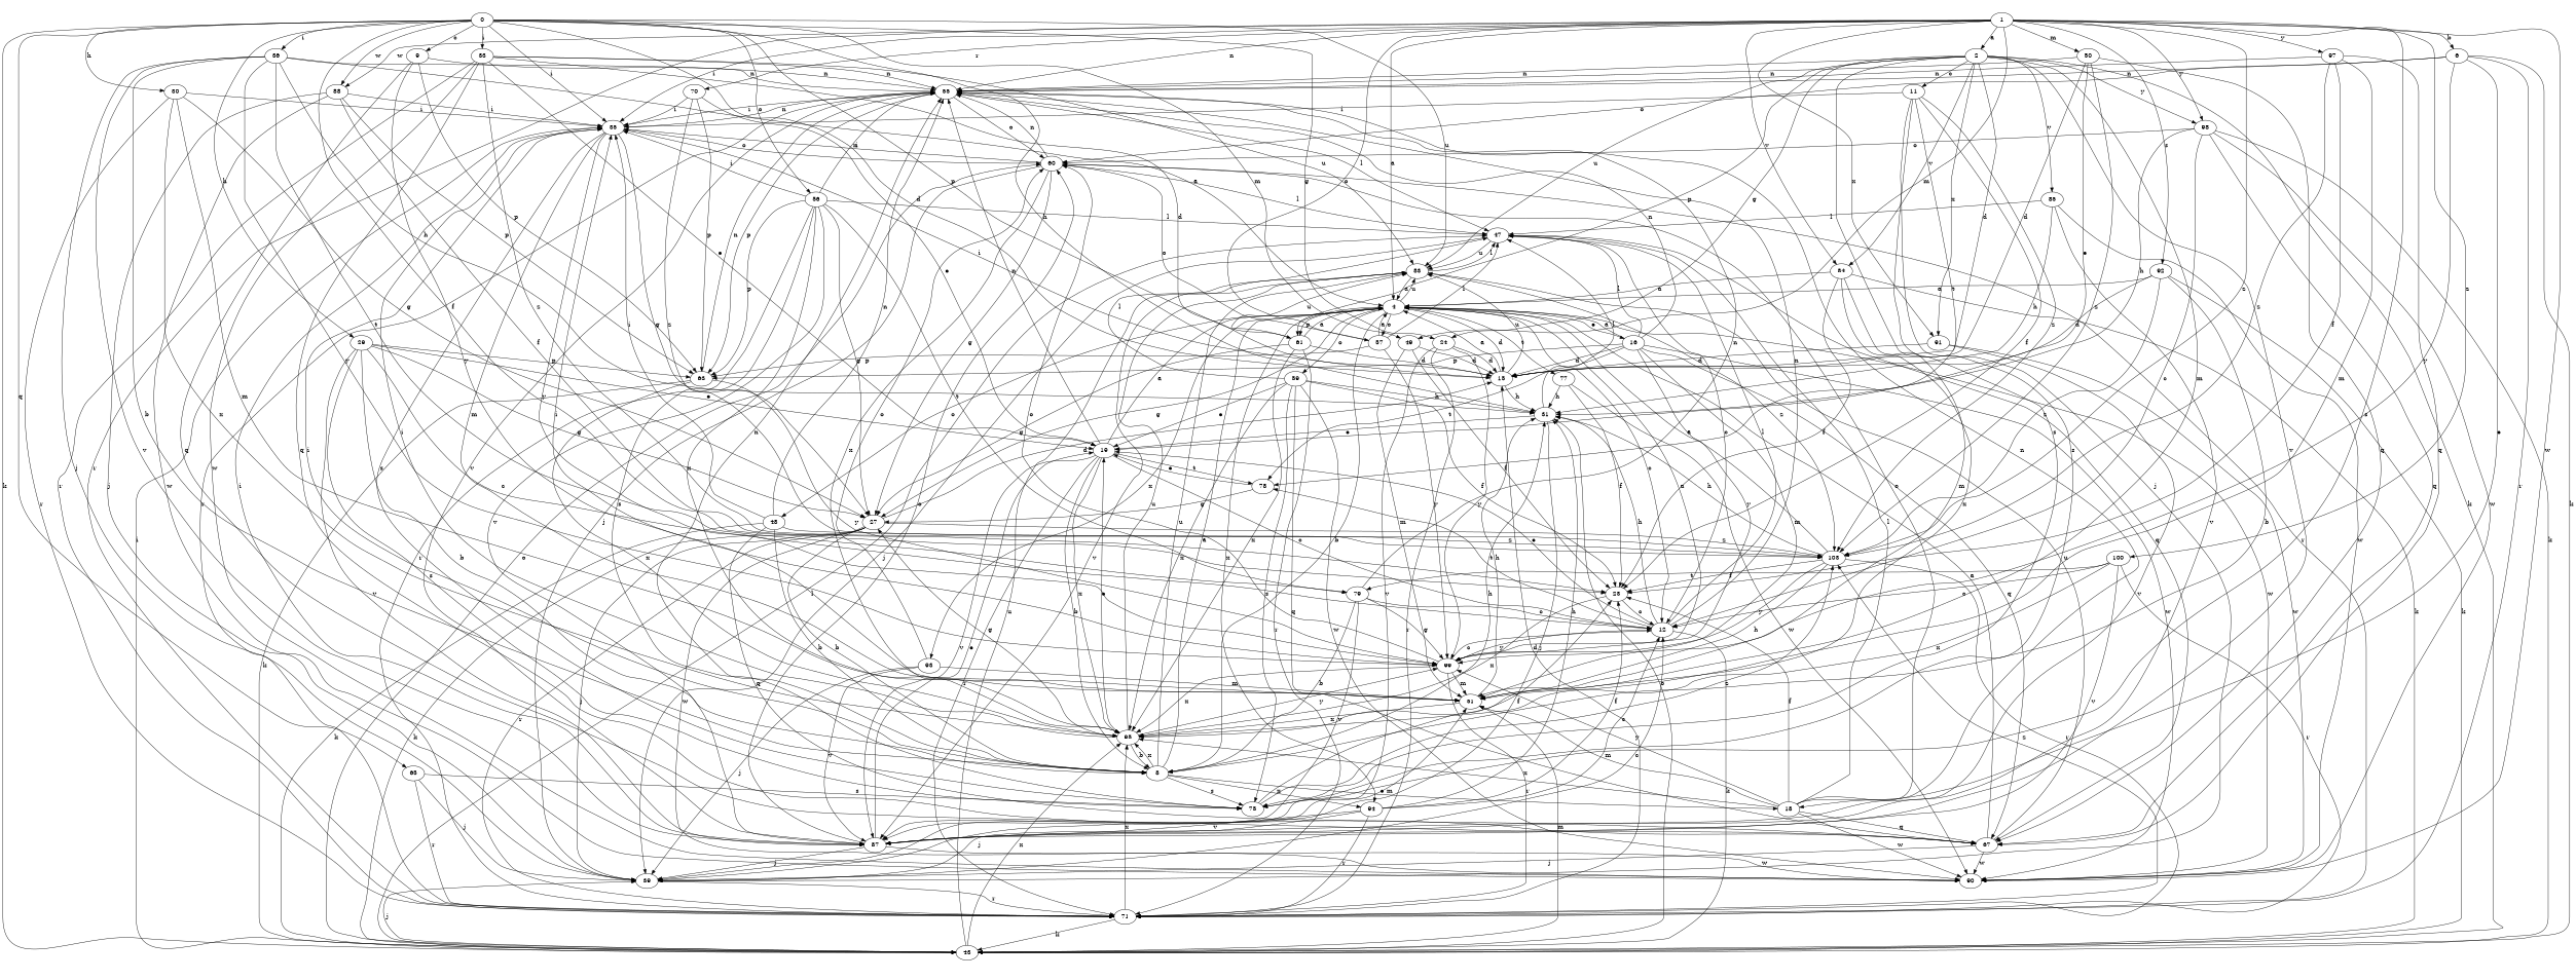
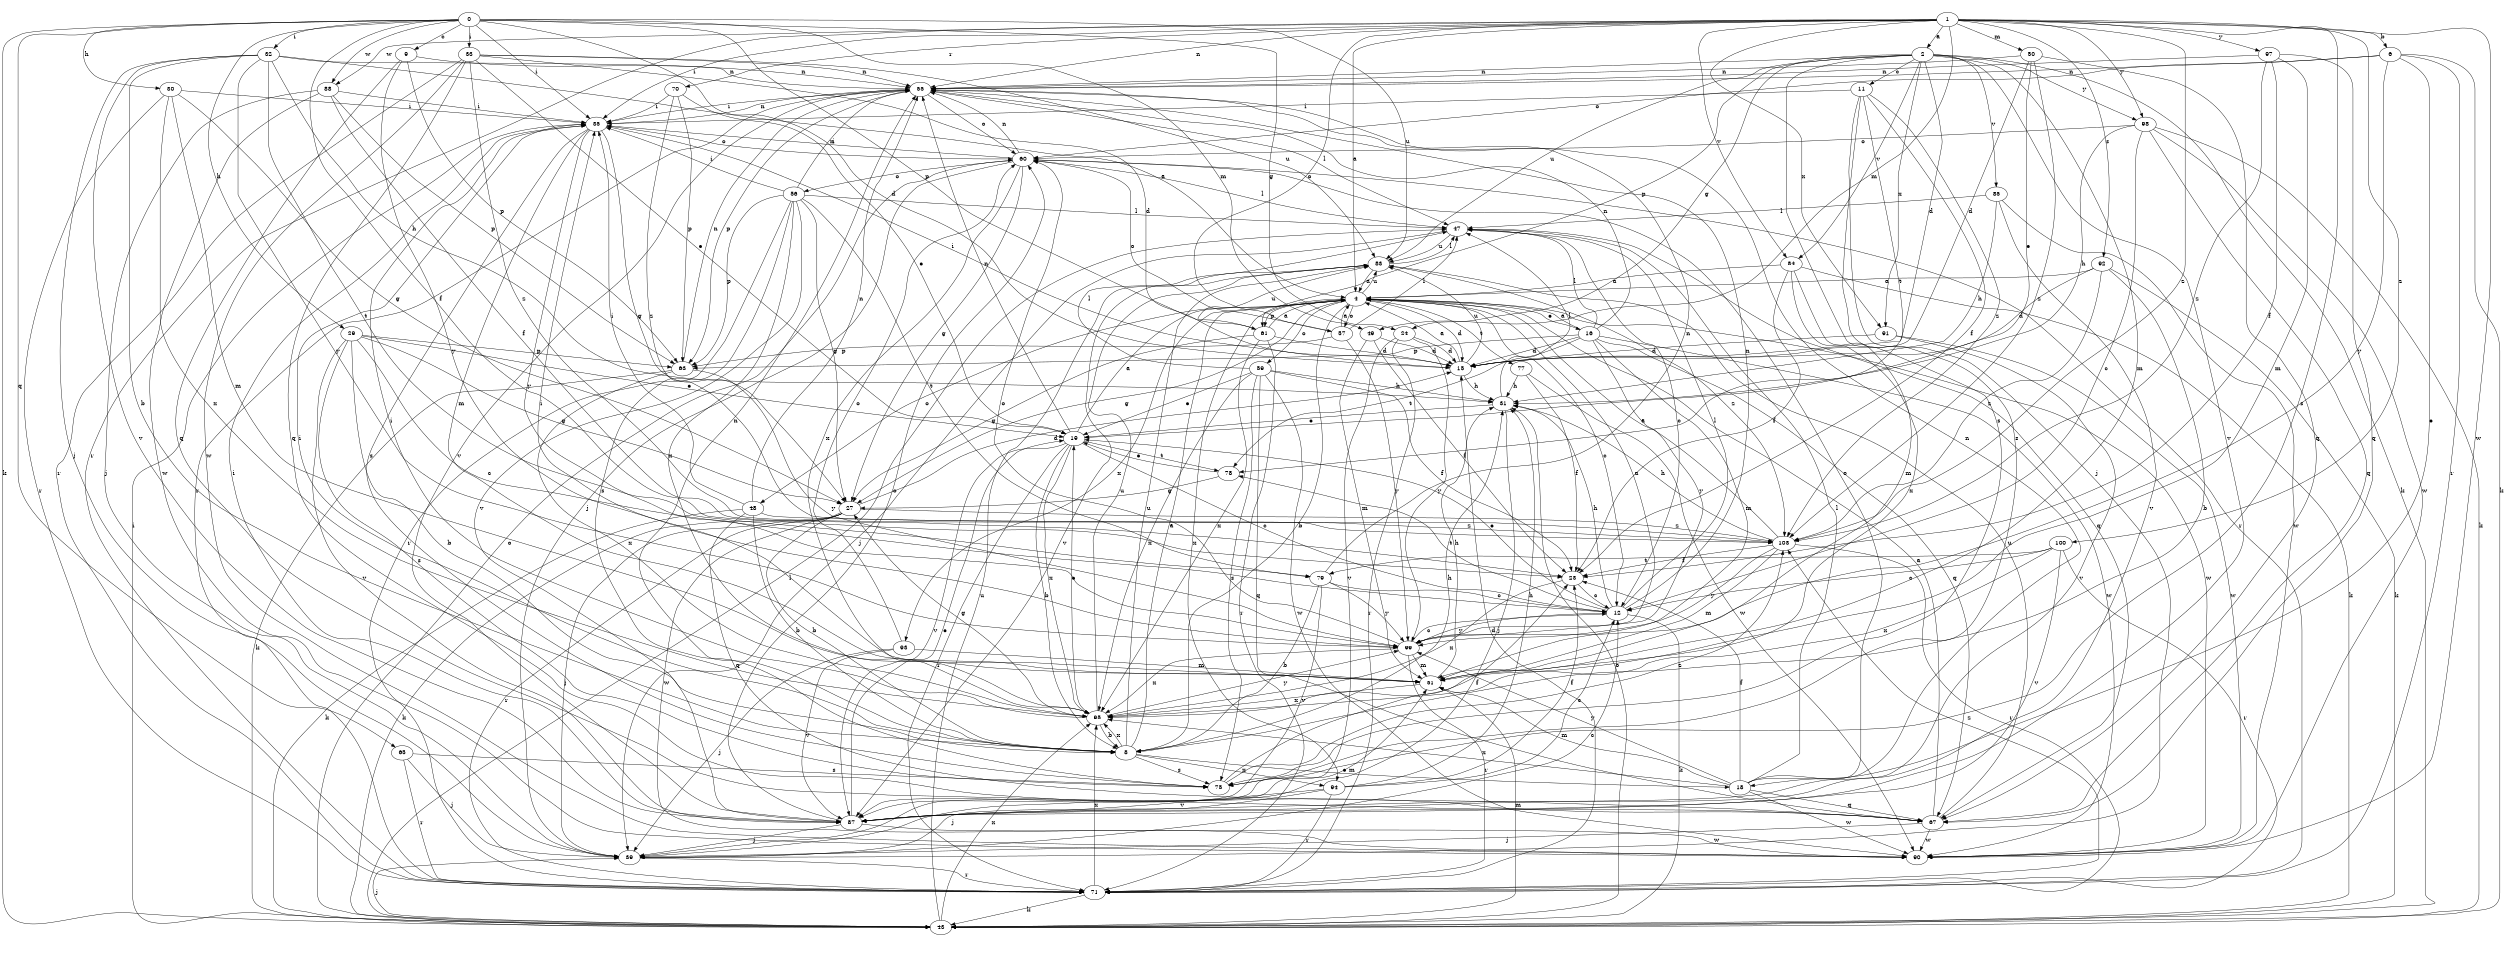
  strict digraph {
    0
    9
    15
    23
    24
    29
    30
    31
-   32 [label=36]
+   32
    33
    35
    43
    49
    56
    61
    65
    83
    88
    55
    99
    63
    67
    4
    12
    95
    71
    87
    75
    8
    27
    19
    51
    39
    47
    79
    90
    103
    60
    1
    2
    6
    50
    57
    70
    n45 [label=92]
    84
    91
    97
    98
    100
    11
    85
    16
    n54 [label=48]
    59
    77
    93
    94
    18
    78
    0 -> 9 [label=c]
    0 -> 15 [label=d]
    0 -> 23 [label=f]
    0 -> 24 [label=g]
    0 -> 29 [label=h]
    0 -> 30 [label=h]
-   0 -> 31 [label=h]
    0 -> 32 [label=i]
    0 -> 33 [label=i]
    0 -> 35 [label=i]
    0 -> 43 [label=k]
    0 -> 49 [label=m]
-   0 -> 56 [label=o]
+   60 -> 56 [label=o]
    0 -> 61 [label=p]
    0 -> 65 [label=q]
    0 -> 83 [label=u]
    0 -> 88 [label=w]
    9 -> 55 [label=n]
    9 -> 99 [label=y]
    9 -> 63 [label=p]
    9 -> 67 [label=q]
    15 -> 31 [label=h]
    15 -> 35 [label=i]
    15 -> 83 [label=u]
    15 -> 4 [label=a]
    23 -> 12 [label=c]
    23 -> 95 [label=x]
    24 -> 15 [label=d]
    24 -> 99 [label=y]
    24 -> 71 [label=r]
    24 -> 87 [label=v]
    29 -> 63 [label=p]
    29 -> 12 [label=c]
    29 -> 87 [label=v]
    29 -> 75 [label=s]
    29 -> 8 [label=b]
    29 -> 27 [label=g]
    29 -> 19 [label=e]
    30 -> 35 [label=i]
    30 -> 95 [label=x]
    30 -> 71 [label=r]
    30 -> 27 [label=g]
    30 -> 51 [label=m]
    31 -> 19 [label=e]
    31 -> 39 [label=j]
    31 -> 47 [label=l]
    32 -> 31 [label=h]
    32 -> 55 [label=n]
    32 -> 99 [label=y]
    32 -> 4 [label=a]
    32 -> 87 [label=v]
    32 -> 8 [label=b]
    32 -> 39 [label=j]
    32 -> 79 [label=t]
    33 -> 15 [label=d]
    33 -> 83 [label=u]
    33 -> 55 [label=n]
    33 -> 67 [label=q]
    33 -> 71 [label=r]
    33 -> 19 [label=e]
    33 -> 90 [label=w]
    33 -> 103 [label=z]
    35 -> 55 [label=n]
    35 -> 99 [label=y]
    35 -> 75 [label=s]
    35 -> 27 [label=g]
    35 -> 51 [label=m]
    35 -> 60 [label=o]
    43 -> 31 [label=o]
    43 -> 35 [label=i]
    43 -> 83 [label=u]
    43 -> 95 [label=x]
    43 -> 51 [label=m]
    43 -> 39 [label=j]
    43 -> 47 [label=l]
    43 -> 60 [label=o]
    49 -> 15 [label=d]
    49 -> 23 [label=f]
    49 -> 51 [label=m]
    56 -> 35 [label=i]
    56 -> 55 [label=n]
    56 -> 63 [label=p]
    56 -> 95 [label=x]
    56 -> 71 [label=r]
    56 -> 87 [label=v]
    56 -> 75 [label=s]
    56 -> 27 [label=g]
    56 -> 47 [label=l]
    56 -> 79 [label=t]
    61 -> 15 [label=d]
    61 -> 83 [label=u]
    61 -> 4 [label=a]
    61 -> 95 [label=x]
    61 -> 71 [label=r]
    61 -> 27 [label=g]
    65 -> 71 [label=r]
    65 -> 75 [label=s]
    65 -> 39 [label=j]
    83 -> 4 [label=a]
    83 -> 87 [label=v]
    83 -> 47 [label=l]
    83 -> 103 [label=z]
    88 -> 23 [label=f]
    88 -> 35 [label=i]
    88 -> 63 [label=p]
    88 -> 39 [label=j]
    88 -> 90 [label=w]
    55 -> 35 [label=i]
    55 -> 63 [label=p]
    55 -> 71 [label=r]
    55 -> 87 [label=v]
    55 -> 47 [label=l]
    55 -> 60 [label=o]
    99 -> 4 [label=a]
    99 -> 12 [label=c]
    99 -> 95 [label=x]
    99 -> 71 [label=r]
    99 -> 51 [label=m]
    99 -> 60 [label=o]
    63 -> 43 [label=k]
    63 -> 55 [label=n]
    63 -> 99 [label=y]
    63 -> 95 [label=x]
    67 -> 83 [label=u]
    67 -> 4 [label=a]
    67 -> 39 [label=j]
    67 -> 90 [label=w]
    4 -> 15 [label=d]
    4 -> 61 [label=p]
    4 -> 83 [label=u]
    4 -> 12 [label=c]
    4 -> 8 [label=b]
    4 -> 27 [label=g]
    4 -> 90 [label=w]
    4 -> 57 [label=o]
    4 -> 16 [label=e]
    4 -> n54 [label=o]
    4 -> 59 [label=o]
    4 -> 77 [label=t]
    4 -> 93 [label=x]
    4 -> 94 [label=x]
    12 -> 31 [label=h]
    12 -> 43 [label=k]
    12 -> 55 [label=n]
    12 -> 99 [label=y]
    12 -> 19 [label=e]
    12 -> 47 [label=l]
    12 -> 78 [label=t]
    95 -> 35 [label=i]
    95 -> 83 [label=u]
    95 -> 99 [label=y]
    95 -> 8 [label=b]
    95 -> 27 [label=g]
    95 -> 19 [label=e]
    71 -> 15 [label=d]
    71 -> 43 [label=k]
    71 -> 95 [label=x]
    71 -> 103 [label=z]
    87 -> 35 [label=i]
    87 -> 19 [label=e]
    87 -> 39 [label=j]
    87 -> 90 [label=w]
    87 -> 60 [label=o]
    75 -> 23 [label=f]
    75 -> 103 [label=z]
    8 -> 31 [label=h]
    8 -> 35 [label=i]
    8 -> 83 [label=u]
    8 -> 55 [label=n]
    8 -> 4 [label=a]
    8 -> 95 [label=x]
    8 -> 75 [label=s]
    8 -> 94 [label=x]
    8 -> 18 [label=e]
    27 -> 15 [label=d]
    27 -> 43 [label=k]
    27 -> 71 [label=r]
    27 -> 8 [label=b]
    27 -> 39 [label=j]
    27 -> 90 [label=w]
    27 -> 103 [label=z]
    19 -> 55 [label=n]
    19 -> 4 [label=a]
    19 -> 12 [label=c]
    19 -> 95 [label=x]
    19 -> 71 [label=r]
    19 -> 87 [label=v]
    19 -> 8 [label=b]
    19 -> 78 [label=t]
    51 -> 31 [label=h]
    51 -> 35 [label=i]
    51 -> 95 [label=x]
    39 -> 12 [label=c]
    39 -> 71 [label=r]
    39 -> 51 [label=m]
    47 -> 83 [label=u]
    47 -> 67 [label=q]
    47 -> 12 [label=c]
    47 -> 39 [label=j]
    79 -> 55 [label=n]
-   79 -> 99 [label=g]
+   79 -> 99 [label=y]
    79 -> 12 [label=c]
    79 -> 87 [label=v]
    79 -> 8 [label=b]
    103 -> 23 [label=f]
    103 -> 31 [label=h]
    103 -> 99 [label=y]
    103 -> 4 [label=a]
    103 -> 71 [label=r]
-   103 -> 51 [label=h]
+   103 -> 51 [label=m]
    60 -> 35 [label=i]
    60 -> 55 [label=n]
    60 -> 95 [label=x]
    60 -> 71 [label=r]
    60 -> 27 [label=g]
    60 -> 39 [label=j]
    60 -> 47 [label=l]
    1 -> 35 [label=i]
    1 -> 49 [label=m]
    1 -> 88 [label=w]
    1 -> 55 [label=n]
    1 -> 4 [label=a]
    1 -> 71 [label=r]
    1 -> 75 [label=s]
    1 -> 90 [label=w]
    1 -> 103 [label=z]
    1 -> 2 [label=a]
    1 -> 6 [label=b]
    1 -> 50 [label=m]
    1 -> 57 [label=o]
    1 -> 70 [label=r]
    1 -> n45 [label=s]
    1 -> 84 [label=v]
    1 -> 91 [label=x]
    1 -> 97 [label=y]
    1 -> 98 [label=y]
    1 -> 100 [label=z]
    2 -> 15 [label=d]
    2 -> 24 [label=g]
    2 -> 43 [label=k]
    2 -> 61 [label=p]
    2 -> 83 [label=u]
    2 -> 55 [label=n]
    2 -> 87 [label=v]
    2 -> 75 [label=s]
    2 -> 51 [label=m]
    2 -> 84 [label=v]
    2 -> 91 [label=x]
    2 -> 98 [label=y]
    2 -> 11 [label=c]
    2 -> 85 [label=v]
    6 -> 43 [label=k]
    6 -> 55 [label=n]
    6 -> 99 [label=y]
    6 -> 71 [label=r]
    6 -> 60 [label=o]
    6 -> 18 [label=e]
    50 -> 15 [label=d]
    50 -> 55 [label=n]
    50 -> 67 [label=q]
    50 -> 19 [label=e]
    50 -> 103 [label=z]
    57 -> 99 [label=y]
    57 -> 63 [label=p]
    57 -> 4 [label=a]
    57 -> 47 [label=l]
    57 -> 60 [label=o]
    70 -> 35 [label=i]
    70 -> 63 [label=p]
    70 -> 19 [label=e]
    70 -> 103 [label=z]
    n45 -> 15 [label=d]
    n45 -> 43 [label=k]
    n45 -> 4 [label=a]
    n45 -> 8 [label=b]
    n45 -> 103 [label=z]
    84 -> 23 [label=f]
    84 -> 43 [label=k]
    84 -> 4 [label=a]
    84 -> 95 [label=x]
    84 -> 51 [label=m]
    91 -> 15 [label=d]
    91 -> 87 [label=v]
    91 -> 90 [label=w]
    97 -> 23 [label=f]
    97 -> 55 [label=n]
    97 -> 67 [label=q]
    97 -> 51 [label=m]
    97 -> 103 [label=z]
    98 -> 31 [label=h]
    98 -> 43 [label=k]
    98 -> 67 [label=q]
    98 -> 12 [label=c]
    98 -> 90 [label=w]
    98 -> 60 [label=o]
    100 -> 12 [label=c]
    100 -> 95 [label=x]
    100 -> 71 [label=r]
    100 -> 87 [label=v]
    100 -> 79 [label=t]
    11 -> 23 [label=f]
    11 -> 35 [label=i]
    11 -> 75 [label=s]
    11 -> 39 [label=j]
    11 -> 103 [label=z]
    11 -> 78 [label=t]
    85 -> 31 [label=h]
    85 -> 87 [label=v]
    85 -> 47 [label=l]
    85 -> 90 [label=w]
    16 -> 15 [label=d]
    16 -> 55 [label=n]
    16 -> 99 [label=y]
    16 -> 63 [label=p]
    16 -> 67 [label=q]
    16 -> 4 [label=a]
    16 -> 51 [label=m]
    16 -> 47 [label=l]
    16 -> 90 [label=w]
    16 -> 78 [label=t]
    n54 -> 35 [label=i]
    n54 -> 43 [label=k]
    n54 -> 55 [label=n]
    n54 -> 67 [label=q]
    n54 -> 8 [label=b]
    n54 -> 103 [label=z]
    59 -> 23 [label=f]
    59 -> 31 [label=h]
    59 -> 67 [label=q]
    59 -> 95 [label=x]
    59 -> 75 [label=s]
    59 -> 19 [label=e]
    59 -> 47 [label=l]
    59 -> 90 [label=w]
    77 -> 23 [label=f]
    77 -> 31 [label=h]
    77 -> 90 [label=w]
    93 -> 87 [label=v]
    93 -> 51 [label=m]
    93 -> 39 [label=j]
    93 -> 60 [label=o]
    94 -> 23 [label=f]
    94 -> 31 [label=h]
    94 -> 12 [label=c]
    94 -> 71 [label=r]
    94 -> 87 [label=v]
    94 -> 39 [label=j]
    18 -> 23 [label=f]
    18 -> 55 [label=n]
    18 -> 99 [label=y]
    18 -> 67 [label=q]
    18 -> 95 [label=x]
    18 -> 51 [label=m]
    18 -> 47 [label=l]
    18 -> 90 [label=w]
    18 -> 60 [label=o]
    78 -> 27 [label=g]
    78 -> 19 [label=e]
  }
